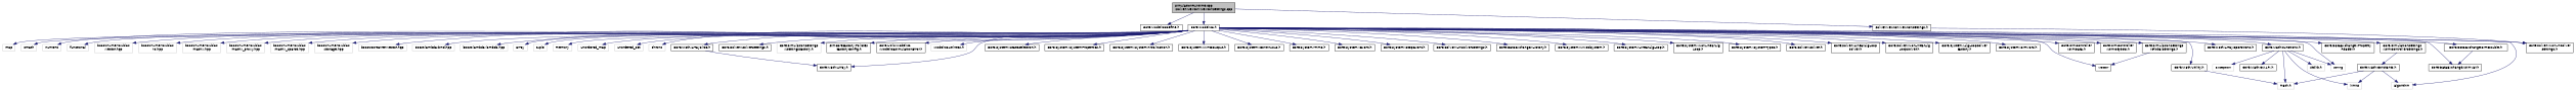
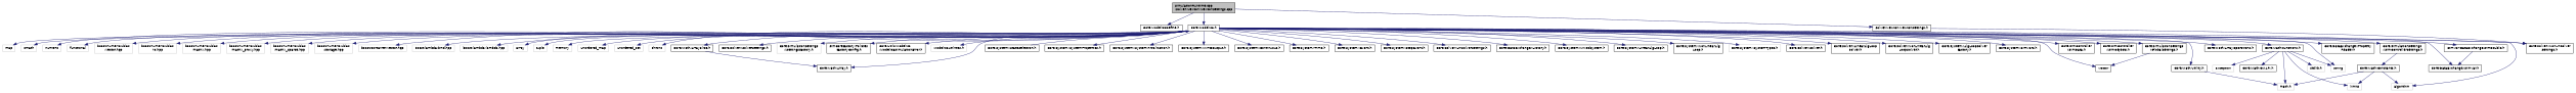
  digraph {
    node [color=black fillcolor=white fontname=Helvetica fontsize=10 shape=record style=filled]
    edge [color=midnightblue fontname=Helvetica fontsize=10 labelfontname=Helvetica labelfontsize=10 style=solid]
    n1 [fillcolor=grey75 fontcolor=black height=0.2 label="SimulationRuntime/cpp\l/Solver/Newton/NewtonSettings.cpp" width=0.4]
    n2 [height=0.2 label="Core/ModelicaDefine.h" width=0.4]
    n3 [height=0.2 label="Core/Modelica.h" width=0.4]
    n4 [height=0.2 label="Solver/Newton/NewtonSettings.h" width=0.4]
    n5 [color=grey75 height=0.2 label=string width=0.4]
    n6 [height=0.2 label=vector width=0.4]
    n7 [color=grey75 height=0.2 label=algorithm width=0.4]
    n8 [color=grey75 height=0.2 label=map width=0.4]
    n9 [color=grey75 height=0.2 label=cmath width=0.4]
    n10 [color=grey75 height=0.2 label=numeric width=0.4]
    n11 [color=grey75 height=0.2 label=functional width=0.4]
    n12 [color=grey75 height=0.2 label="boost/numeric/ublas\l/vector.hpp" width=0.4]
    n13 [color=grey75 height=0.2 label="boost/numeric/ublas\l/io.hpp" width=0.4]
    n14 [color=grey75 height=0.2 label="boost/numeric/ublas\l/matrix.hpp" width=0.4]
    n15 [color=grey75 height=0.2 label="boost/numeric/ublas\l/matrix_proxy.hpp" width=0.4]
    n16 [color=grey75 height=0.2 label="boost/numeric/ublas\l/matrix_sparse.hpp" width=0.4]
    n17 [color=grey75 height=0.2 label="boost/numeric/ublas\l/storage.hpp" width=0.4]
    n18 [color=grey75 height=0.2 label="boost/container/vector.hpp" width=0.4]
    n19 [color=grey75 height=0.2 label="boost/lambda/bind.hpp" width=0.4]
    n20 [color=grey75 height=0.2 label="boost/lambda/lambda.hpp" width=0.4]
    n21 [color=grey75 height=0.2 label=array width=0.4]
    n22 [color=grey75 height=0.2 label=tuple width=0.4]
    n23 [color=grey75 height=0.2 label=memory width=0.4]
    n24 [color=grey75 height=0.2 label=unordered_map width=0.4]
    n25 [color=grey75 height=0.2 label=unordered_set width=0.4]
    n26 [color=grey75 height=0.2 label=chrono width=0.4]
    n27 [height=0.2 label="Core/SimulationSettings\l/IGlobalSettings.h" width=0.4]
    n28 [height=0.2 label="Core/Solver/ISolverSettings.h" width=0.4]
    n29 [color=grey75 height=0.2 label="Core/SimulationSettings\l/ISettingsFactory.h" width=0.4]
    n30 [height=0.2 label="SimCoreFactory/Policies\l/FactoryConfig.h" width=0.4]
    n31 [height=0.2 label="Core/Utils/Modelica\l/ModelicaSimulationError.h" width=0.4]
    n32 [color=grey75 height=0.2 label="ModelicaUtilities.h" width=0.4]
    n33 [height=0.2 label="Core/Math/Array.h" width=0.4]
    n34 [height=0.2 label="Core/System/IStateSelection.h" width=0.4]
    n35 [height=0.2 label="Core/System/ISystemProperties.h" width=0.4]
    n36 [height=0.2 label="Core/System/ISystemInitialization.h" width=0.4]
    n37 [height=0.2 label="Core/System/IWriteOutput.h" width=0.4]
    n38 [height=0.2 label="Core/System/IContinuous.h" width=0.4]
    n39 [height=0.2 label="Core/System/ITime.h" width=0.4]
    n40 [height=0.2 label="Core/System/IEvent.h" width=0.4]
    n41 [height=0.2 label="Core/System/IStepEvent.h" width=0.4]
    n42 [height=0.2 label="Core/Solver/INonLinSolver\lSettings.h" width=0.4]
    n43 [height=0.2 label="Core/Solver/ILinSolverSettings.h" width=0.4]
    n44 [height=0.2 label="Core/DataExchange/IHistory.h" width=0.4]
    n45 [height=0.2 label="Core/System/IMixedSystem.h" width=0.4]
    n46 [height=0.2 label="Core/System/ILinearAlgLoop.h" width=0.4]
    n47 [height=0.2 label="Core/System/INonLinearAlg\lLoop.h" width=0.4]
-   n48 [height=0.2 label="Core/System/ISystemTypes.h" width=0.4]
+   n48 [color=grey75 height=0.2 label="Core/System/ISystemTypes.h" width=0.4]
    n49 [height=0.2 label="Core/Solver/ISolver.h" width=0.4]
    n50 [height=0.2 label="Core/Solver/ILinearAlgLoop\lSolver.h" width=0.4]
    n51 [height=0.2 label="Core/Solver/INonLinearAlg\lLoopSolver.h" width=0.4]
    n52 [height=0.2 label="Core/System/IAlgLoopSolver\lFactory.h" width=0.4]
    n53 [height=0.2 label="Core/System/ISimVars.h" width=0.4]
    n54 [height=0.2 label="Core/DataExchange/ISimVar.h" width=0.4]
    n55 [height=0.2 label="Core/SimController\l/ISimData.h" width=0.4]
    n56 [height=0.2 label="Core/SimController\l/ISimObjects.h" width=0.4]
    n57 [height=0.2 label="Core/SimulationSettings\l/ISimControllerSettings.h" width=0.4]
    n58 [height=0.2 label="Core/Math/Functions.h" width=0.4]
    n59 [height=0.2 label="Core/Math/ArrayOperations.h" width=0.4]
    n60 [height=0.2 label="Core/Math/ArraySlice.h" width=0.4]
    n61 [height=0.2 label="Core/Math/Utility.h" width=0.4]
    n62 [height=0.2 label="Core/DataExchange/IProperty\lReader.h" width=0.4]
-   n63 [height=0.2 label="Core/DataExchange/SimDouble.h" width=0.4]
+   n63 [height=0.2 label="ISimVar/DataExchange/SimDouble.h" width=0.4]
    n64 [height=0.2 label="Core/Math/Constants.h" width=0.4]
    n65 [color=grey75 height=0.2 label=limits width=0.4]
    n66 [color=grey75 height=0.2 label="math.h" width=0.4]
    n67 [color=grey75 height=0.2 label="stdlib.h" width=0.4]
    n68 [color=grey75 height=0.2 label=exception width=0.4]
    n69 [height=0.2 label="Core/Math/OMAPI.h" width=0.4]
    n1 -> n2
    n1 -> n3
    n1 -> n4
    n3 -> n5
    n3 -> n6
    n3 -> n7
    n3 -> n8
    n3 -> n9
    n3 -> n10
    n3 -> n11
    n3 -> n12
    n3 -> n13
    n3 -> n14
    n3 -> n15
    n3 -> n16
    n3 -> n17
    n3 -> n18
    n3 -> n19
    n3 -> n20
    n3 -> n21
    n3 -> n22
    n3 -> n23
    n3 -> n24
    n3 -> n25
    n3 -> n26
    n3 -> n27
    n3 -> n28
    n3 -> n29
    n3 -> n30
    n3 -> n31
    n3 -> n32
    n3 -> n33
-   n3 -> n34
+   n34 -> n3
    n3 -> n35
    n3 -> n36
    n3 -> n37
    n3 -> n38
    n3 -> n39
    n3 -> n40
    n3 -> n41
    n3 -> n42
    n3 -> n43
    n3 -> n44
    n3 -> n45
    n3 -> n46
    n3 -> n47
    n3 -> n48
    n3 -> n49
    n3 -> n50
    n3 -> n51
    n3 -> n52
    n3 -> n53
    n3 -> n54
    n3 -> n55
    n3 -> n56
    n3 -> n57
    n3 -> n58
    n3 -> n59
    n3 -> n60
    n3 -> n61
    n3 -> n62
    n3 -> n63
    n4 -> n42
    n27 -> n6
    n57 -> n64
    n58 -> n5
    n58 -> n65
    n58 -> n66
    n58 -> n67
    n58 -> n68
    n58 -> n69
    n60 -> n33
    n61 -> n66
    n63 -> n54
    n64 -> n7
    n64 -> n65
    n64 -> n66
  }
